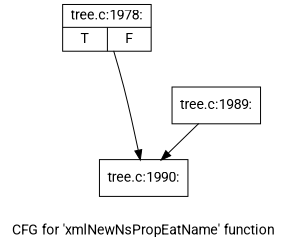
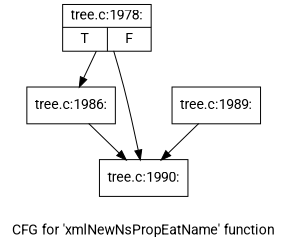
  digraph {
    fontname=Roboto
    label="CFG for 'xmlNewNsPropEatName' function"
    node [fontname=Roboto shape=record]
    edge [fontname=Roboto]
    n1 [label="{tree.c:1978:|{<s0>T|<s1>F}}"]
+   n2 [label="{tree.c:1986:}"]
    n3 [label="{tree.c:1990:}"]
    n4 [label="{tree.c:1989:}"]
+   n1 -> n2
    n1 -> n3
+   n2 -> n3
    n4 -> n3
  }
